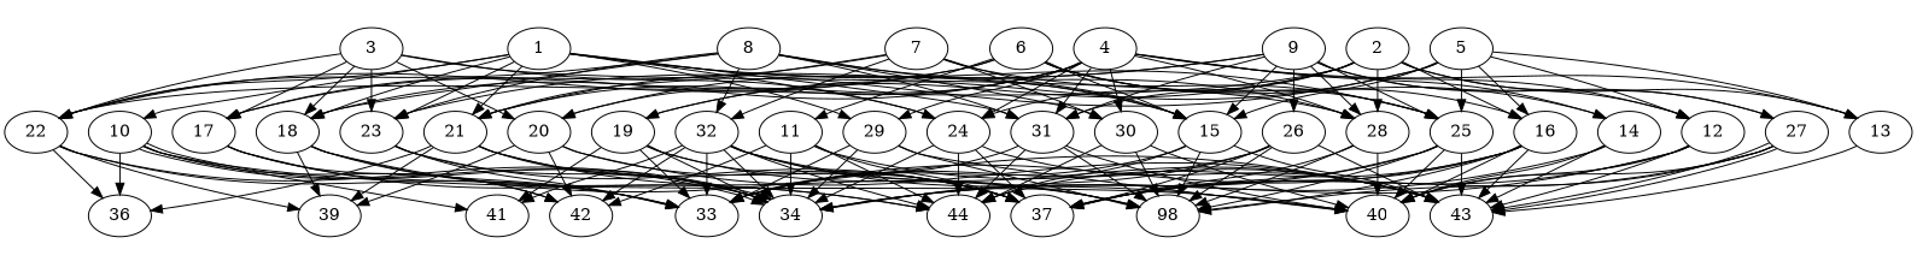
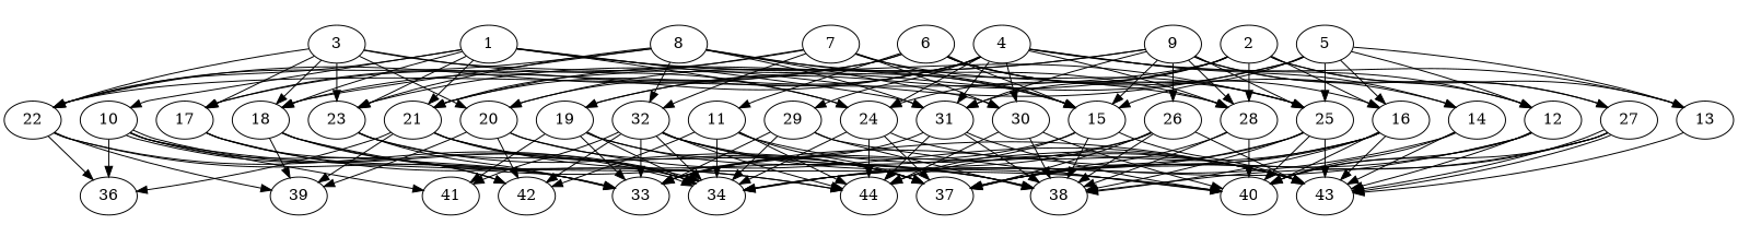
  digraph {
    node [alpha=0.12]
    1 [alpha=0.16 expect_size=2032524688114971136]
    10 [expect_size=6170908312395248041984]
    15 [alpha=0.09 expect_size=3936926190970206720]
    18 [alpha=0.04 expect_size=15698580744799879430144]
    21 [alpha=0.19 expect_size=1403892485647442640896]
    22 [alpha=0.11 expect_size=129069024409324355584]
    23 [alpha=0.09 expect_size=1892913545946462976]
    24 [alpha=0.15 expect_size=6053535986540125093888]
    25 [alpha=0.07 expect_size=3184361428905346048]
    29 [alpha=0.10 expect_size=1133255684672474752]
    31 [alpha=0.09 expect_size=10704016009237104689152]
    34 [alpha=0.04 expect_size=2711333552161017856]
    36 [alpha=0.13 expect_size=949780983652052480]
    40 [alpha=0.13 expect_size=641092558790349568]
    41 [alpha=0.06 expect_size=9060949411324207104]
    42 [alpha=0.08 expect_size=79128809468363744]
    43 [alpha=0.06 expect_size=8555881520774016]
    44 [alpha=0.06 expect_size=19762818426697532]
    33 [expect_size=30500147089499176]
-   38 [alpha=0.10 expect_size=2193935699140827648 label=98]
+   38 [alpha=0.10 expect_size=2193935699140827648]
    39 [alpha=0.08 expect_size=38303590552304240]
    37 [alpha=0.15 expect_size=3135660716848350720]
    2 [alpha=0.01 expect_size=9573161794813718528]
    13 [alpha=0.10 expect_size=8296986719893276672]
    16 [alpha=0.03 expect_size=103324350804647248]
    19 [alpha=0.08 expect_size=9907501943886249459712]
    27 [alpha=0.01 expect_size=7517668594315138433024]
    28 [alpha=0.11 expect_size=522189179035838316544]
    3 [alpha=0.19 expect_size=9979959761762142208]
    17 [alpha=0.15 expect_size=291528756168384192]
    20 [alpha=0.07 expect_size=2115672390961082112]
    4 [alpha=0.09 expect_size=1030560774039298637824]
    12 [alpha=0.03 expect_size=73046465568525280]
    14 [alpha=0.01 expect_size=4790730672887370752]
    30 [alpha=0.08 expect_size=124292848421931216]
    5 [expect_size=3758501988363403264000]
    6 [alpha=0.05 expect_size=20513162673838756]
    11 [expect_size=1003193474497543929856]
    7 [alpha=0.05 expect_size=2298621610798889304064]
    32 [alpha=0.11 expect_size=387393320417330944]
    8 [alpha=0.11 expect_size=17985964503160990990336]
    9 [alpha=0.02 expect_size=804643341219773022208]
    26 [alpha=0.01 expect_size=1057408723925860352000]
    1 -> 10
    1 -> 15
    1 -> 18
    1 -> 21
    1 -> 22
    1 -> 23
    1 -> 24
    1 -> 25
-   1 -> 29
    1 -> 31
    10 -> 34
    10 -> 34
    10 -> 36
    10 -> 40
    10 -> 41
    10 -> 42
    15 -> 43
    15 -> 44
    15 -> 33
    15 -> 38
    18 -> 43
    18 -> 44
    18 -> 33
    18 -> 39
    21 -> 34
    21 -> 36
    21 -> 38
    21 -> 39
    21 -> 37
    22 -> 34
    22 -> 36
    22 -> 33
    22 -> 39
    23 -> 34
    23 -> 33
    23 -> 37
    24 -> 34
    24 -> 43
    24 -> 44
    24 -> 37
    25 -> 34
    25 -> 40
    25 -> 43
    25 -> 38
    25 -> 37
    29 -> 34
    29 -> 40
    29 -> 33
    29 -> 38
    31 -> 40
    31 -> 44
    31 -> 33
    31 -> 38
    2 -> 22
    2 -> 24
    2 -> 31
    2 -> 13
    2 -> 16
    2 -> 19
    2 -> 27
    2 -> 28
    13 -> 43
    16 -> 40
    16 -> 43
    16 -> 44
    16 -> 33
    16 -> 38
    16 -> 37
    19 -> 34
    19 -> 41
    19 -> 33
    19 -> 38
    19 -> 37
    27 -> 40
    27 -> 43
    27 -> 43
    27 -> 38
    27 -> 37
    28 -> 40
    28 -> 38
    28 -> 37
    3 -> 18
    3 -> 22
    3 -> 23
    3 -> 24
    3 -> 28
    3 -> 17
    3 -> 20
    17 -> 42
    17 -> 44
    17 -> 33
    20 -> 42
    20 -> 43
    20 -> 39
    20 -> 37
    4 -> 18
    4 -> 21
    4 -> 24
    4 -> 29
    4 -> 31
    4 -> 13
    4 -> 28
    4 -> 20
    4 -> 12
    4 -> 14
    4 -> 30
    12 -> 34
    12 -> 40
    12 -> 43
    12 -> 37
    14 -> 34
    14 -> 40
    14 -> 43
    30 -> 40
    30 -> 44
    30 -> 38
    5 -> 15
    5 -> 23
    5 -> 25
    5 -> 13
    5 -> 16
    5 -> 19
    5 -> 12
    6 -> 15
    6 -> 22
    6 -> 25
    6 -> 16
    6 -> 17
    6 -> 14
    6 -> 11
    11 -> 34
    11 -> 42
    11 -> 43
    11 -> 44
    11 -> 37
    7 -> 15
    7 -> 21
    7 -> 25
    7 -> 17
    7 -> 30
    7 -> 32
    32 -> 34
    32 -> 40
    32 -> 41
    32 -> 42
    32 -> 43
    32 -> 44
    32 -> 33
    32 -> 38
    8 -> 15
    8 -> 18
    8 -> 22
    8 -> 23
    8 -> 31
    8 -> 28
    8 -> 30
    8 -> 32
    9 -> 15
    9 -> 21
    9 -> 25
    9 -> 31
    9 -> 27
    9 -> 28
    9 -> 20
    9 -> 12
    9 -> 26
    26 -> 34
    26 -> 43
    26 -> 33
    26 -> 38
    26 -> 37
  }
